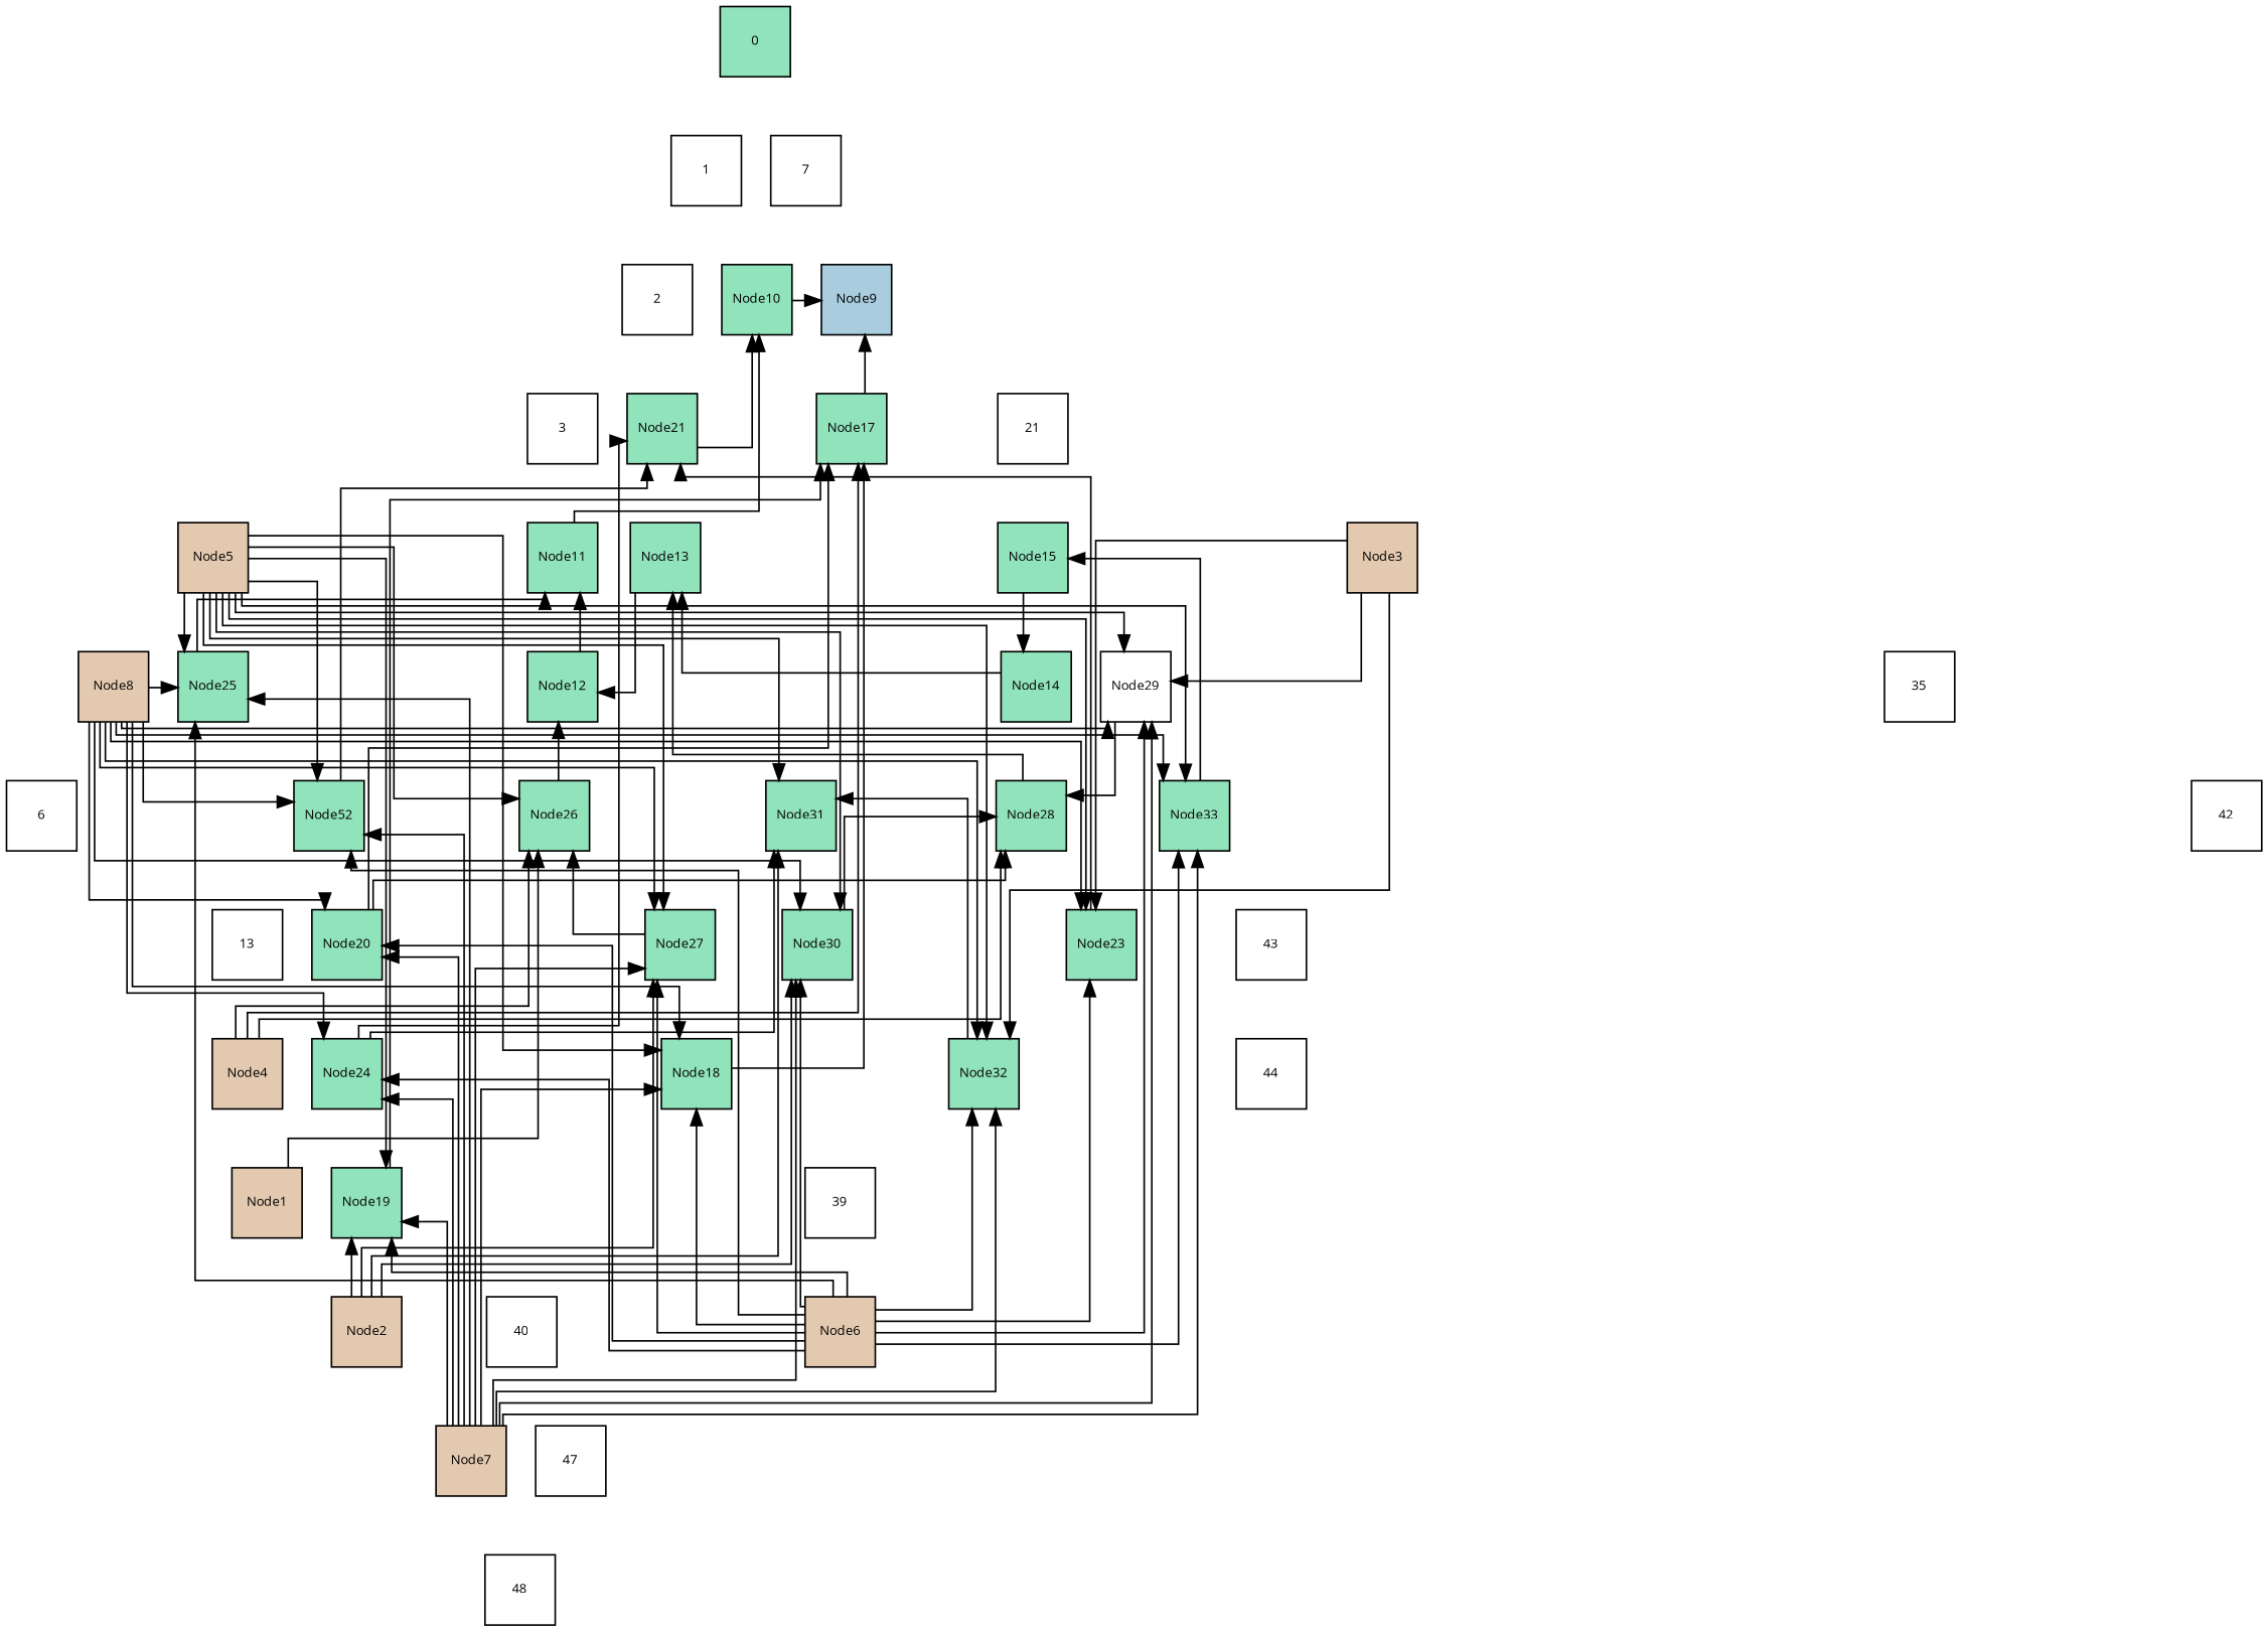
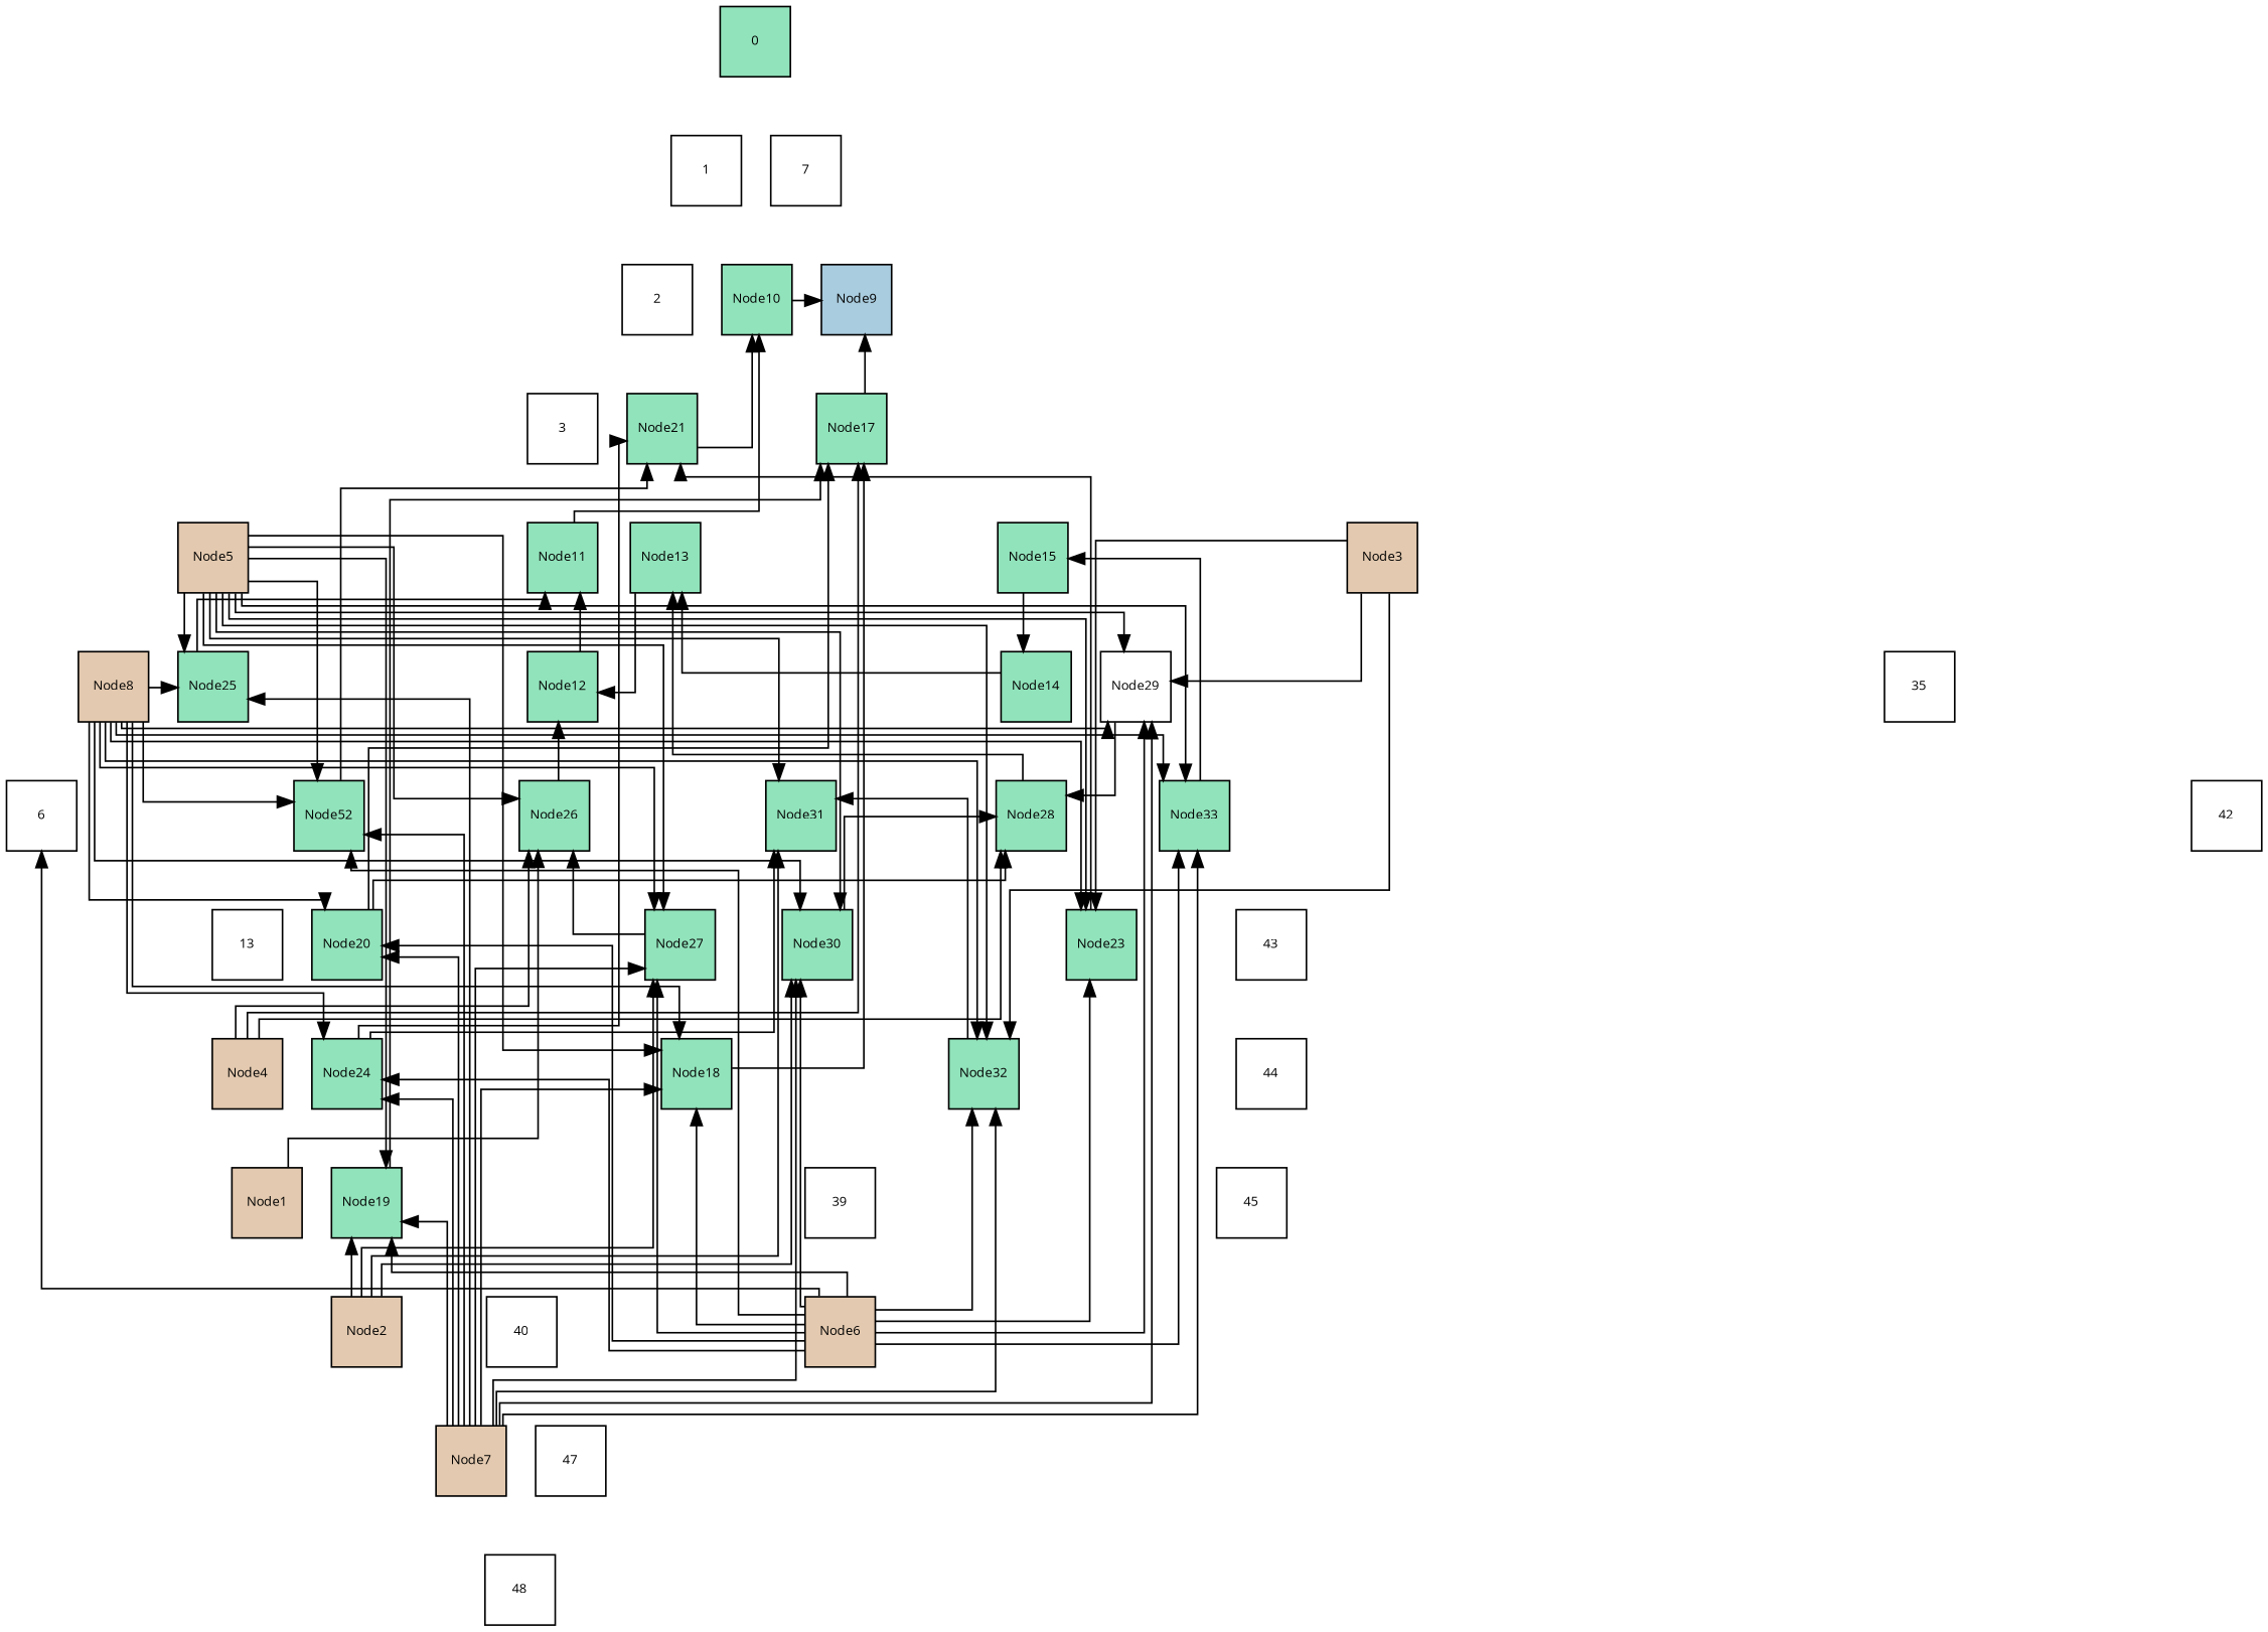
  digraph {
    fontname="Open Sans"
    rank=same
    rankdir=TB
    splines=ortho
    node [fillcolor="#91e3bb" fixedsize=true fontname="Open Sans" fontsize=8 shape=square style=filled]
    edge [constraint=true fontname="Open Sans" style=invis]
    n1 [label=0 width=0.6]
    n2 [fillcolor="#ffffff" label=1 width=0.6]
    n3 [fillcolor="#ffffff" label=7 width=0.6]
    n4 [fillcolor="#ffffff" label=2 width=0.6]
    n5 [label=Node10 width=0.6]
    n6 [fillcolor="#a9ccde" label=Node9 width=0.6]
    n7 [fillcolor="#ffffff" label=3 width=0.6]
    n8 [label=Node21 width=0.6]
    n9 [label=Node17 width=0.6]
    n10 [fillcolor="#e3c9af" label=Node5 width=0.6]
    n11 [label=Node11 width=0.6]
    n12 [label=Node13 width=0.6]
    n13 [fillcolor="#e3c9af" label=Node8 width=0.6]
    n14 [label=Node25 width=0.6]
    n15 [label=Node52 width=0.6]
    n16 [label=Node26 width=0.6]
    n17 [label=Node31 width=0.6]
    n18 [label=Node27 width=0.6]
    n19 [fillcolor="#ffffff" label=Node29 width=0.6]
    n20 [label=Node30 width=0.6]
    n21 [label=Node18 width=0.6]
    n22 [label=Node19 width=0.6]
    n23 [label=Node33 width=0.6]
    n24 [label=Node23 width=0.6]
    n25 [label=Node32 width=0.6]
    n26 [label=Node12 width=0.6]
    n27 [fillcolor="#ffffff" label=6 width=0.6]
    n28 [label=Node20 width=0.6]
    n29 [label=Node24 width=0.6]
    n30 [fillcolor="#ffffff" label=13 width=0.6]
    n31 [label=Node28 width=0.6]
    n32 [fillcolor="#ffffff" label=39 width=0.6]
    n33 [fillcolor="#e3c9af" label=Node2 width=0.6]
    n34 [fillcolor="#ffffff" label=40 width=0.6]
    n35 [label=Node15 width=0.6]
    n36 [fillcolor="#ffffff" label=43 width=0.6]
    n37 [fillcolor="#ffffff" label=44 width=0.6]
+   n38 [fillcolor="#ffffff" label=45 width=0.6]
    n39 [fillcolor="#e3c9af" label=Node4 width=0.6]
    n40 [fillcolor="#e3c9af" label=Node1 width=0.6]
-   n41 [fillcolor="#ffffff" label=21 width=0.6]
    n42 [label=Node14 width=0.6]
    n43 [fillcolor="#e3c9af" label=Node3 width=0.6]
    n44 [fillcolor="#ffffff" label=35 width=0.6]
    n45 [fillcolor="#e3c9af" label=Node7 width=0.6]
    n46 [fillcolor="#ffffff" label=42 width=0.6]
    n47 [fillcolor="#e3c9af" label=Node6 width=0.6]
    n48 [fillcolor="#ffffff" label=47 width=0.6]
    n49 [fillcolor="#ffffff" label=48 width=0.6]
    n1 -> n2
    n1 -> n3
    n2 -> n4
    n2 -> n5
    n3 -> n5
    n3 -> n6
    n4 -> n7
    n4 -> n8
    n5 -> n6 [constraint=false style=vis]
    n5 -> n8
    n5 -> n9
    n6 -> n9
-   n6 -> n41
    n7 -> n10
    n7 -> n11
    n8 -> n5 [constraint=false style=vis]
    n8 -> n11
    n8 -> n12
    n9 -> n6 [constraint=false style=vis]
    n9 -> n12
    n9 -> n35
    n10 -> n13
    n10 -> n14 [constraint=false style=vis]
    n10 -> n14
    n10 -> n15 [constraint=false style=vis]
    n10 -> n16 [constraint=false style=vis]
    n10 -> n17 [constraint=false style=vis]
    n10 -> n18 [constraint=false style=vis]
    n10 -> n19 [constraint=false style=vis]
    n10 -> n20 [constraint=false style=vis]
    n10 -> n21 [constraint=false style=vis]
    n10 -> n22 [constraint=false style=vis]
    n10 -> n23 [constraint=false style=vis]
    n10 -> n24 [constraint=false style=vis]
    n10 -> n25 [constraint=false style=vis]
    n11 -> n5 [constraint=false style=vis]
    n11 -> n14
    n11 -> n26
    n12 -> n26 [constraint=false style=vis]
    n12 -> n26
    n12 -> n42
    n13 -> n14 [constraint=false style=vis]
    n13 -> n15 [constraint=false style=vis]
    n13 -> n15
    n13 -> n18 [constraint=false style=vis]
    n13 -> n19 [constraint=false style=vis]
    n13 -> n20 [constraint=false style=vis]
    n13 -> n21 [constraint=false style=vis]
    n13 -> n23 [constraint=false style=vis]
    n13 -> n24 [constraint=false style=vis]
    n13 -> n25 [constraint=false style=vis]
    n13 -> n27
    n13 -> n28 [constraint=false style=vis]
    n13 -> n29 [constraint=false style=vis]
    n14 -> n11 [constraint=false style=vis]
    n14 -> n15
    n14 -> n16
    n15 -> n8 [constraint=false style=vis]
    n15 -> n28
    n15 -> n30
    n16 -> n18
    n16 -> n26 [constraint=false style=vis]
    n16 -> n28
    n17 -> n18
    n17 -> n20
    n18 -> n16 [constraint=false style=vis]
    n18 -> n21
    n18 -> n29
    n19 -> n23
    n19 -> n31 [constraint=false style=vis]
    n19 -> n31
    n20 -> n21
    n20 -> n25
    n20 -> n31 [constraint=false style=vis]
    n21 -> n9 [constraint=false style=vis]
    n21 -> n22
    n21 -> n32
    n22 -> n9 [constraint=false style=vis]
    n22 -> n33
    n22 -> n34
    n23 -> n24
    n23 -> n35 [constraint=false style=vis]
    n23 -> n36
    n24 -> n8 [constraint=false style=vis]
    n24 -> n25
    n24 -> n37
    n25 -> n17 [constraint=false style=vis]
    n25 -> n32
+   n25 -> n38
    n26 -> n11 [constraint=false style=vis]
    n26 -> n16
    n26 -> n17
    n27 -> n30
    n28 -> n9 [constraint=false style=vis]
    n28 -> n29
    n28 -> n31 [constraint=false style=vis]
    n28 -> n39
    n29 -> n8 [constraint=false style=vis]
    n29 -> n17 [constraint=false style=vis]
    n29 -> n22
    n29 -> n40
    n30 -> n39
    n31 -> n12 [constraint=false style=vis]
    n31 -> n20
    n31 -> n24
    n32 -> n34
    n32 -> n47
    n33 -> n17 [constraint=false style=vis]
    n33 -> n18 [constraint=false style=vis]
    n33 -> n20 [constraint=false style=vis]
    n33 -> n22 [constraint=false style=vis]
    n33 -> n45
    n34 -> n45
    n34 -> n48
    n35 -> n19
    n35 -> n42 [constraint=false style=vis]
    n35 -> n42
    n36 -> n37
+   n37 -> n38
+   n38 -> n47
    n39 -> n9 [constraint=false style=vis]
    n39 -> n16 [constraint=false style=vis]
    n39 -> n31 [constraint=false style=vis]
    n39 -> n40
    n40 -> n16 [constraint=false style=vis]
    n40 -> n33
-   n41 -> n35
-   n41 -> n43
    n42 -> n12 [constraint=false style=vis]
    n42 -> n17
    n42 -> n31
    n43 -> n19 [constraint=false style=vis]
    n43 -> n19
    n43 -> n24 [constraint=false style=vis]
    n43 -> n25 [constraint=false style=vis]
    n43 -> n44
    n44 -> n23
    n44 -> n46
    n45 -> n14 [constraint=false style=vis]
    n45 -> n15 [constraint=false style=vis]
    n45 -> n18 [constraint=false style=vis]
    n45 -> n19 [constraint=false style=vis]
    n45 -> n20 [constraint=false style=vis]
    n45 -> n21 [constraint=false style=vis]
    n45 -> n22 [constraint=false style=vis]
    n45 -> n23 [constraint=false style=vis]
    n45 -> n25 [constraint=false style=vis]
    n45 -> n28 [constraint=false style=vis]
    n45 -> n29 [constraint=false style=vis]
    n45 -> n49
    n46 -> n36
-   n47 -> n14 [constraint=false style=vis]
+   n47 -> n27 [constraint=false style=vis]
    n47 -> n15 [constraint=false style=vis]
    n47 -> n18 [constraint=false style=vis]
    n47 -> n19 [constraint=false style=vis]
    n47 -> n20 [constraint=false style=vis]
    n47 -> n21 [constraint=false style=vis]
    n47 -> n22 [constraint=false style=vis]
    n47 -> n23 [constraint=false style=vis]
    n47 -> n24 [constraint=false style=vis]
    n47 -> n25 [constraint=false style=vis]
    n47 -> n28 [constraint=false style=vis]
    n47 -> n29 [constraint=false style=vis]
    n47 -> n48
    n48 -> n49
  }
